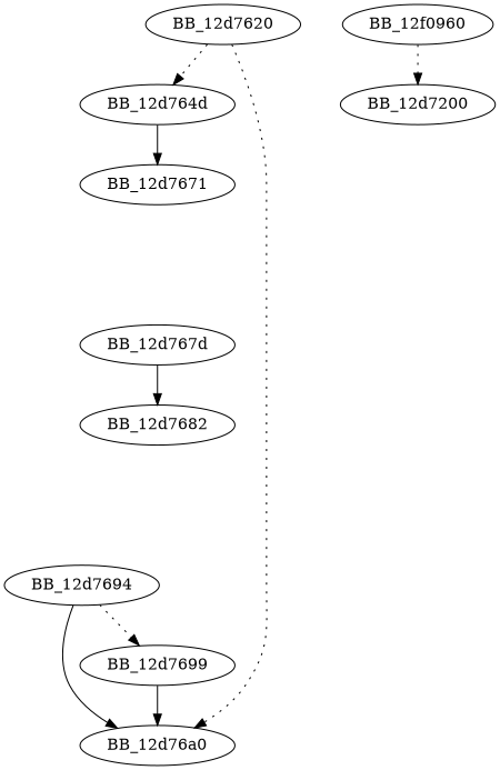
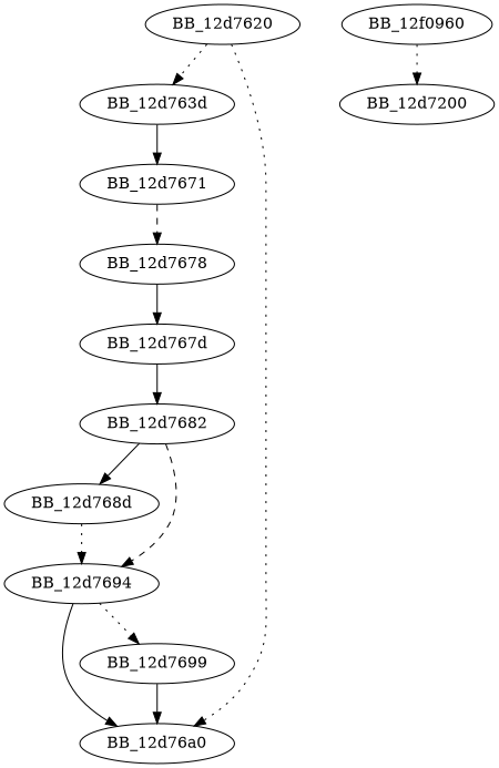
  digraph {
    edge [style=solid]
    BB_12d7620
-   BB_12d764d
+   BB_12d764d [label=BB_12d763d]
    BB_12d76a0
    BB_12d7671
+   BB_12d7678
    BB_12d767d
    BB_12d7682
+   BB_12d768d
    BB_12d7694
    BB_12d7699
    BB_12f0960
    BB_12d7200
    BB_12d7620 -> BB_12d764d [style=dotted]
    BB_12d7620 -> BB_12d76a0 [style=dotted]
    BB_12d764d -> BB_12d7671
+   BB_12d7671 -> BB_12d7678 [style=dashed]
+   BB_12d7678 -> BB_12d767d
    BB_12d767d -> BB_12d7682
+   BB_12d7682 -> BB_12d768d
+   BB_12d7682 -> BB_12d7694 [style=dashed]
+   BB_12d768d -> BB_12d7694 [style=dotted]
    BB_12d7694 -> BB_12d76a0
    BB_12d7694 -> BB_12d7699 [style=dotted]
    BB_12d7699 -> BB_12d76a0
    BB_12f0960 -> BB_12d7200 [style=dotted]
  }
